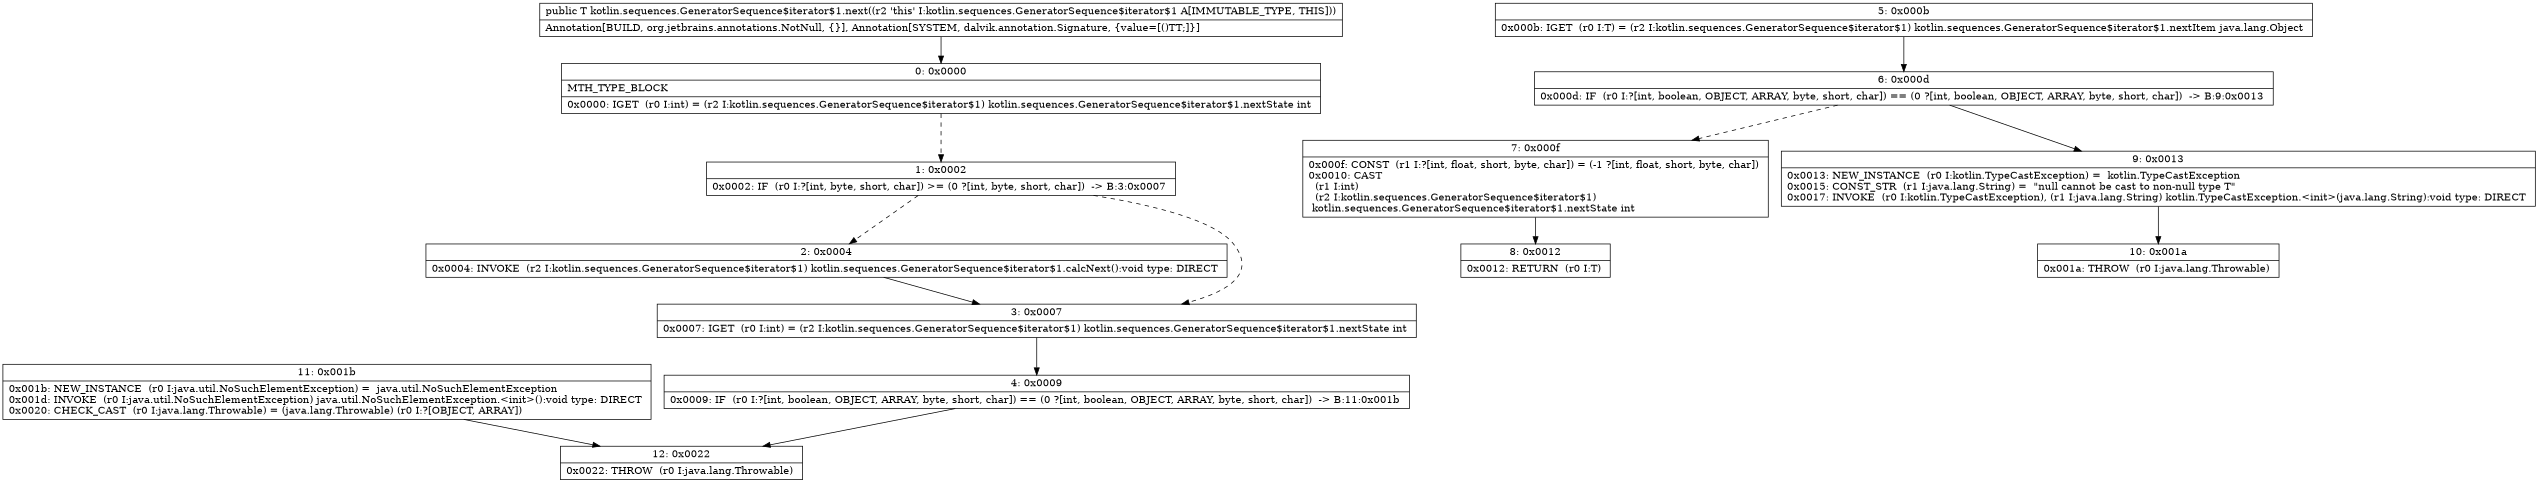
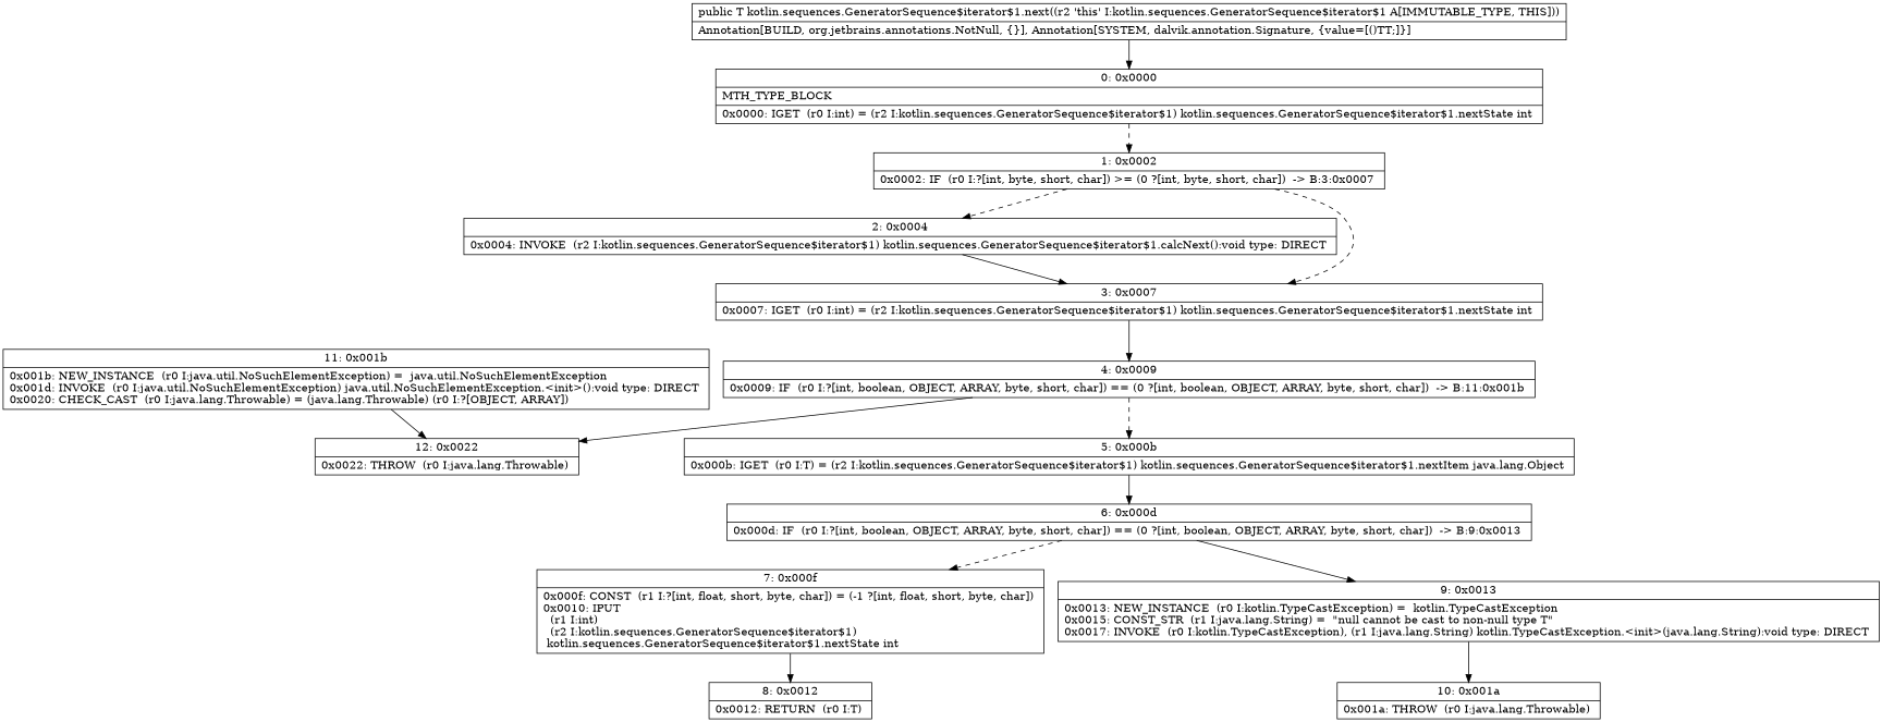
  digraph {
    node [shape=record]
    n1 [label="{0\:\ 0x0000|MTH_TYPE_BLOCK\l|0x0000: IGET  (r0 I:int) = (r2 I:kotlin.sequences.GeneratorSequence$iterator$1) kotlin.sequences.GeneratorSequence$iterator$1.nextState int \l}"]
    n2 [label="{1\:\ 0x0002|0x0002: IF  (r0 I:?[int, byte, short, char]) \>= (0 ?[int, byte, short, char])  \-\> B:3:0x0007 \l}"]
    n3 [label="{2\:\ 0x0004|0x0004: INVOKE  (r2 I:kotlin.sequences.GeneratorSequence$iterator$1) kotlin.sequences.GeneratorSequence$iterator$1.calcNext():void type: DIRECT \l}"]
    n4 [label="{3\:\ 0x0007|0x0007: IGET  (r0 I:int) = (r2 I:kotlin.sequences.GeneratorSequence$iterator$1) kotlin.sequences.GeneratorSequence$iterator$1.nextState int \l}"]
    n5 [label="{4\:\ 0x0009|0x0009: IF  (r0 I:?[int, boolean, OBJECT, ARRAY, byte, short, char]) == (0 ?[int, boolean, OBJECT, ARRAY, byte, short, char])  \-\> B:11:0x001b \l}"]
    n6 [label="{5\:\ 0x000b|0x000b: IGET  (r0 I:T) = (r2 I:kotlin.sequences.GeneratorSequence$iterator$1) kotlin.sequences.GeneratorSequence$iterator$1.nextItem java.lang.Object \l}"]
    n7 [label="{12\:\ 0x0022|0x0022: THROW  (r0 I:java.lang.Throwable) \l}"]
    n8 [label="{6\:\ 0x000d|0x000d: IF  (r0 I:?[int, boolean, OBJECT, ARRAY, byte, short, char]) == (0 ?[int, boolean, OBJECT, ARRAY, byte, short, char])  \-\> B:9:0x0013 \l}"]
    n9 [label="{11\:\ 0x001b|0x001b: NEW_INSTANCE  (r0 I:java.util.NoSuchElementException) =  java.util.NoSuchElementException \l0x001d: INVOKE  (r0 I:java.util.NoSuchElementException) java.util.NoSuchElementException.\<init\>():void type: DIRECT \l0x0020: CHECK_CAST  (r0 I:java.lang.Throwable) = (java.lang.Throwable) (r0 I:?[OBJECT, ARRAY]) \l}"]
-   n10 [label="{7\:\ 0x000f|0x000f: CONST  (r1 I:?[int, float, short, byte, char]) = (\-1 ?[int, float, short, byte, char]) \l0x0010: CAST  \l  (r1 I:int)\l  (r2 I:kotlin.sequences.GeneratorSequence$iterator$1)\l kotlin.sequences.GeneratorSequence$iterator$1.nextState int \l}"]
+   n10 [label="{7\:\ 0x000f|0x000f: CONST  (r1 I:?[int, float, short, byte, char]) = (\-1 ?[int, float, short, byte, char]) \l0x0010: IPUT  \l  (r1 I:int)\l  (r2 I:kotlin.sequences.GeneratorSequence$iterator$1)\l kotlin.sequences.GeneratorSequence$iterator$1.nextState int \l}"]
    n11 [label="{9\:\ 0x0013|0x0013: NEW_INSTANCE  (r0 I:kotlin.TypeCastException) =  kotlin.TypeCastException \l0x0015: CONST_STR  (r1 I:java.lang.String) =  \"null cannot be cast to non\-null type T\" \l0x0017: INVOKE  (r0 I:kotlin.TypeCastException), (r1 I:java.lang.String) kotlin.TypeCastException.\<init\>(java.lang.String):void type: DIRECT \l}"]
    n12 [label="{8\:\ 0x0012|0x0012: RETURN  (r0 I:T) \l}"]
    n13 [label="{10\:\ 0x001a|0x001a: THROW  (r0 I:java.lang.Throwable) \l}"]
    n14 [label="{public T kotlin.sequences.GeneratorSequence$iterator$1.next((r2 'this' I:kotlin.sequences.GeneratorSequence$iterator$1 A[IMMUTABLE_TYPE, THIS]))  | Annotation[BUILD, org.jetbrains.annotations.NotNull, \{\}], Annotation[SYSTEM, dalvik.annotation.Signature, \{value=[()TT;]\}]\l}"]
    n1 -> n2 [style=dashed]
    n2 -> n3 [style=dashed]
    n2 -> n4 [style=dashed]
    n3 -> n4
    n4 -> n5
+   n5 -> n6 [style=dashed]
    n5 -> n7
    n6 -> n8
    n8 -> n10 [style=dashed]
    n8 -> n11
    n9 -> n7
    n10 -> n12
    n11 -> n13
    n14 -> n1
  }
